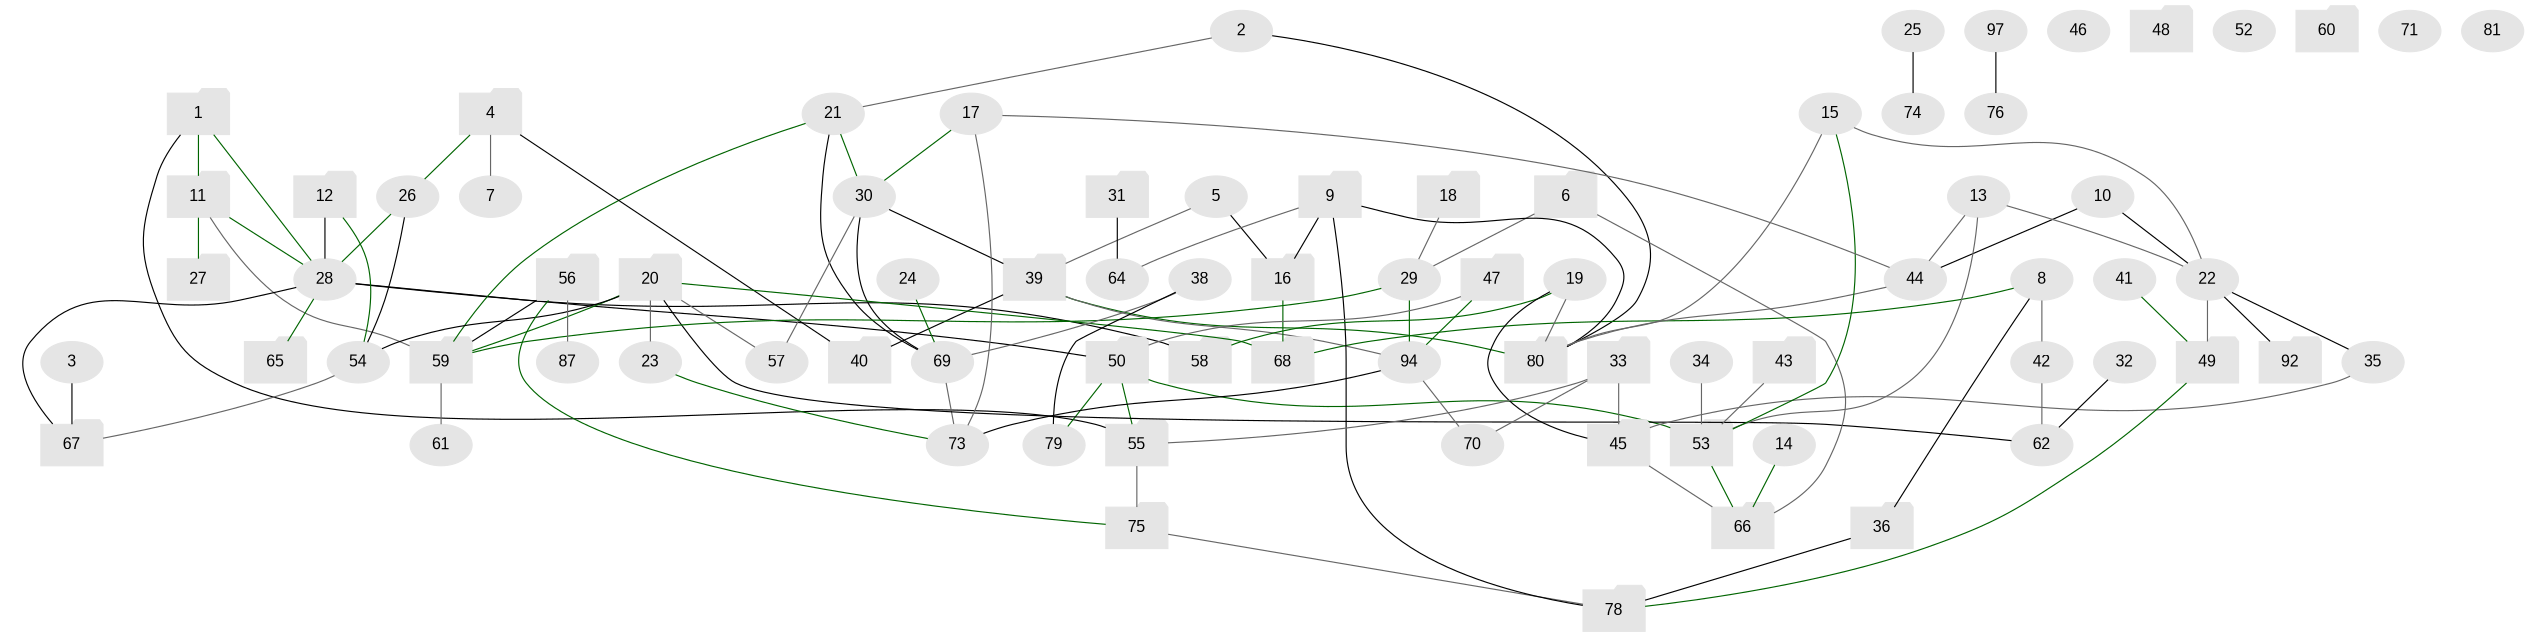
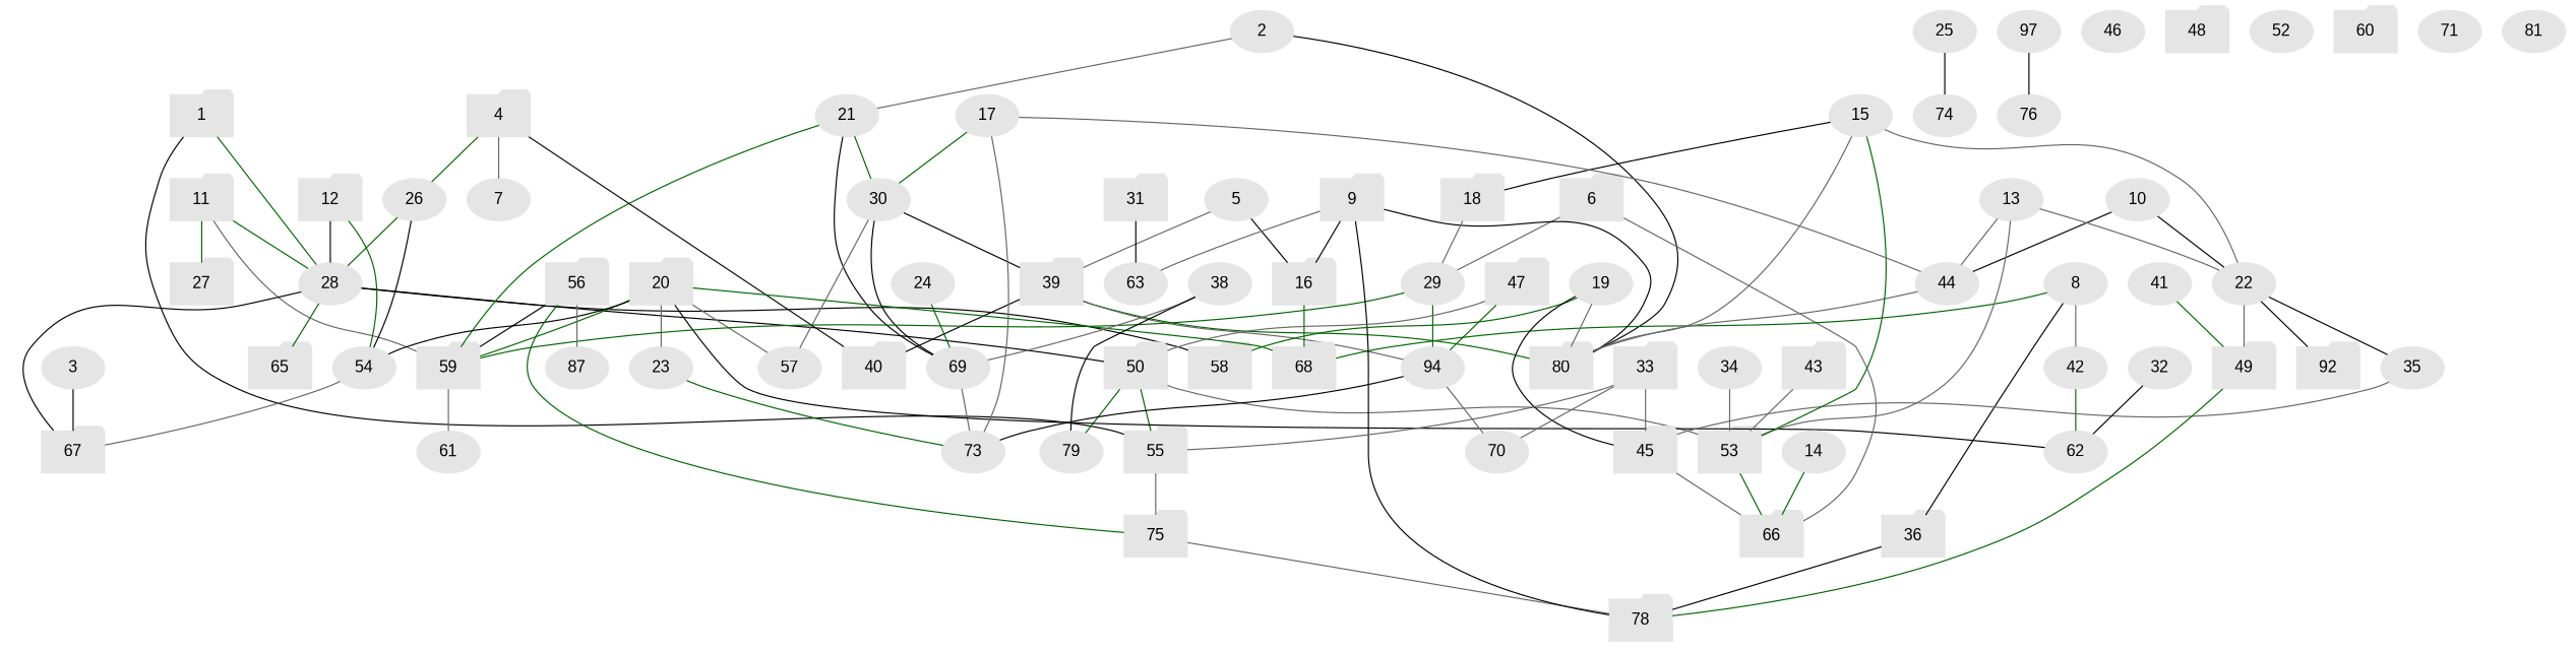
  graph {
    fontname="Liberation Sans"
    node [color=gray90 fontname="Liberation Sans" shape=ellipse style=filled]
    edge [color=gray40 fontname="Liberation Sans"]
    1 [shape=folder]
    11 [shape=folder]
    28
    55 [shape=folder]
    27 [shape=folder]
    59 [shape=folder]
    67 [shape=folder]
    58 [shape=folder]
    50 [shape=folder]
    65 [shape=folder]
    75 [shape=folder]
    2
    21
    80 [shape=folder]
    30
    69
    3
    4 [shape=folder]
    7
    26
    40 [shape=folder]
    54
    39 [shape=folder]
    5
    16 [shape=folder]
    20 [shape=folder]
    68 [shape=folder]
    23
    57
    62
    n31 [label=94]
    6 [shape=folder]
    29
    66 [shape=folder]
    36 [shape=folder]
    8
    42
    78 [shape=folder]
    9 [shape=folder]
-   63 [label=64]
+   63
    10
    22
    44
    35
    49 [shape=folder]
    n46 [label=92 shape=folder]
    61
    12 [shape=folder]
    13
    53 [shape=folder]
    14
    15
    18 [shape=folder]
    17
    73
    19
    45 [shape=folder]
    24
    25
    74
    79
    70
    31 [shape=folder]
    32
    33 [shape=folder]
    34
    n67 [label=97]
    76
    38
    41
    43 [shape=folder]
    46
    47 [shape=folder]
    48 [shape=folder]
    52
    56 [shape=folder]
    n77 [label=87]
    60 [shape=folder]
    71
    81
-   1 -- 11 [color=darkgreen]
    1 -- 28 [color=darkgreen]
    1 -- 55 [color=black]
    11 -- 28 [color=darkgreen]
    11 -- 27 [color=darkgreen]
    11 -- 59
    28 -- 67 [color=black]
    28 -- 58 [color=black]
    28 -- 50 [color=black]
    28 -- 65 [color=darkgreen]
    55 -- 75
    59 -- 61
    50 -- 55 [color=darkgreen]
-   50 -- 53 [color=darkgreen]
+   50 -- 53
    50 -- 79 [color=darkgreen]
    75 -- 78
    2 -- 21
    2 -- 80 [color=black]
    21 -- 59 [color=darkgreen]
    21 -- 30 [color=darkgreen]
    21 -- 69 [color=black]
    30 -- 69 [color=black]
    30 -- 39 [color=black]
    30 -- 57
    69 -- 73
    3 -- 67 [color=black]
    4 -- 7
    4 -- 26 [color=darkgreen]
    4 -- 40 [color=black]
    26 -- 28 [color=darkgreen]
    26 -- 54 [color=black]
    54 -- 67
    39 -- 80 [color=darkgreen]
    39 -- 40 [color=black]
    39 -- n31
    5 -- 39
    5 -- 16 [color=black]
    16 -- 68 [color=darkgreen]
    20 -- 59 [color=darkgreen]
    20 -- 54 [color=black]
    20 -- 68 [color=darkgreen]
    20 -- 23
    20 -- 57
    20 -- 62 [color=black]
    23 -- 73 [color=darkgreen]
    n31 -- 73 [color=black]
    n31 -- 70
    6 -- 29
    6 -- 66
    29 -- 59 [color=darkgreen]
    29 -- n31 [color=darkgreen]
    36 -- 78 [color=black]
    8 -- 68 [color=darkgreen]
    8 -- 36 [color=black]
    8 -- 42
-   42 -- 62
+   42 -- 62 [color=darkgreen]
    9 -- 80 [color=black]
    9 -- 16 [color=black]
    9 -- 78 [color=black]
    9 -- 63
    10 -- 22 [color=black]
    10 -- 44 [color=black]
    22 -- 35 [color=black]
    22 -- 49
    22 -- n46 [color=black]
    44 -- 80
    35 -- 45
    49 -- 78 [color=darkgreen]
    12 -- 28 [color=black]
    12 -- 54 [color=darkgreen]
    13 -- 22
    13 -- 44
    13 -- 53
    53 -- 66 [color=darkgreen]
    14 -- 66 [color=darkgreen]
    15 -- 80
    15 -- 22
    15 -- 53 [color=darkgreen]
+   15 -- 18 [color=black]
    18 -- 29
    17 -- 30 [color=darkgreen]
    17 -- 44
    17 -- 73
    19 -- 58 [color=darkgreen]
    19 -- 80
    19 -- 45 [color=black]
    45 -- 66
    24 -- 69 [color=darkgreen]
    25 -- 74 [color=black]
    31 -- 63 [color=black]
    32 -- 62 [color=black]
    33 -- 55
    33 -- 45
    33 -- 70
    34 -- 53
    n67 -- 76 [color=black]
    38 -- 69
    38 -- 79 [color=black]
    41 -- 49 [color=darkgreen]
    43 -- 53
    47 -- 50
    47 -- n31 [color=darkgreen]
    56 -- 59 [color=black]
    56 -- 75 [color=darkgreen]
    56 -- n77
  }
